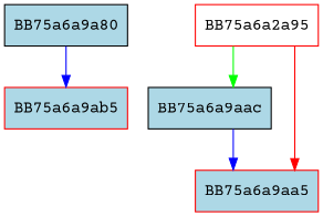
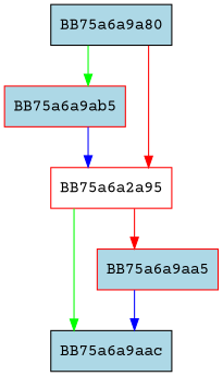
  digraph {
    fontname="Courier Prime"
    splines=ortho
    node [color=red fillcolor=lightblue fontname="Courier Prime" shape=box style=filled]
    edge [color=green fontname="Courier Prime"]
    BB75a6a9a80 [color=black]
    n2 [label=BB75a6a9ab5]
    n3 [fillcolor=white label=BB75a6a2a95]
    BB75a6a9aac [color=black]
    BB75a6a9aa5
-   BB75a6a9a80 -> n2 [color=blue]
+   BB75a6a9a80 -> n2
+   BB75a6a9a80 -> n3 [color=red]
+   n2 -> n3 [color=blue]
    n3 -> BB75a6a9aac
    n3 -> BB75a6a9aa5 [color=red]
-   BB75a6a9aac -> BB75a6a9aa5 [color=blue]
+   BB75a6a9aa5 -> BB75a6a9aac [color=blue]
  }
